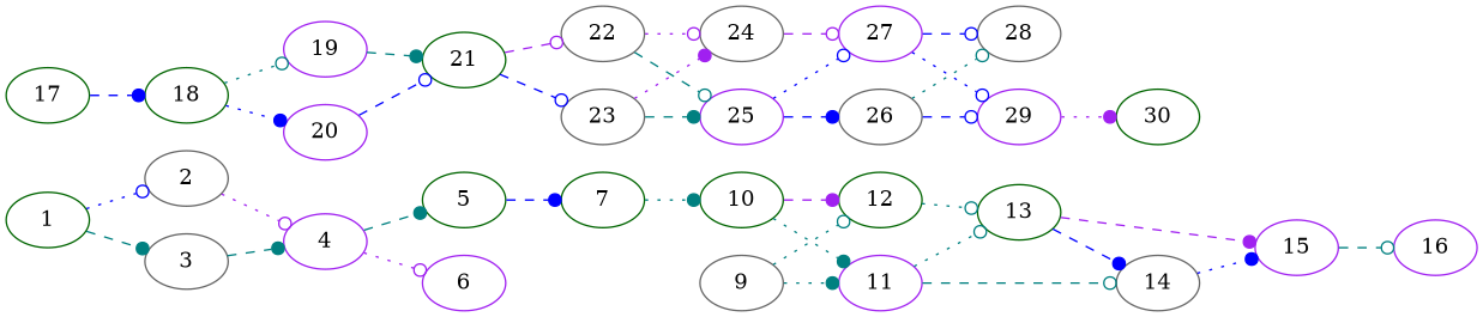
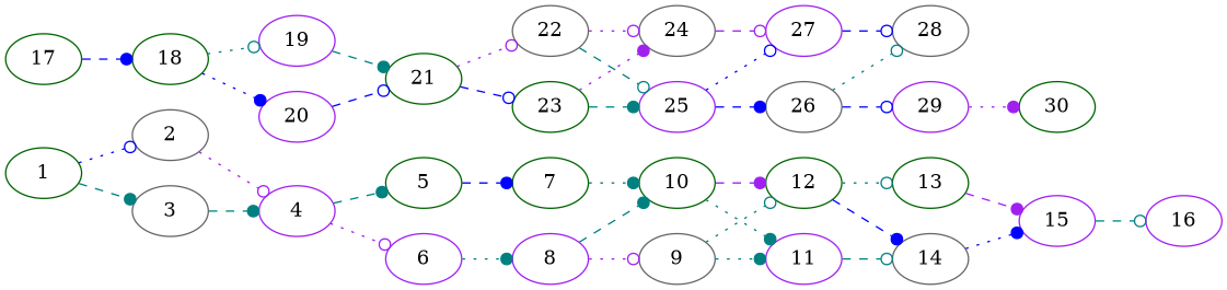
  digraph {
    rankdir=LR
    node [alpha=0.17 color=darkgreen expect_size=26897408]
    edge [arrowhead=odot color=teal style=dashed]
    1 [alpha=0.05 expect_size=10216448]
    2 [alpha=0.07 color=gray40]
    3 [color=gray40 expect_size=51891200]
    4 [alpha=0.04 color=purple expect_size=28174336]
    5 [alpha=0.14 expect_size=36046848]
    6 [alpha=0.04 color=purple expect_size=26807296]
    7 [alpha=0.11 expect_size=6085632]
+   8 [alpha=0.00 color=purple expect_size=21578752]
    10 [alpha=0.12 expect_size=26285056]
    9 [alpha=0.16 color=gray40 expect_size=48642048]
    11 [alpha=0.12 color=purple expect_size=16301056]
    12 [alpha=0.10 expect_size=28238848]
    13 [alpha=0.16 expect_size=45859840]
    14 [alpha=0.16 color=gray40 expect_size=38483968]
    15 [alpha=0.06 color=purple expect_size=48873472]
    16 [alpha=0.13 color=purple expect_size=35043328]
    17 [alpha=0.19 expect_size=45594624]
    18 [alpha=0.08 expect_size=23740416]
    19 [alpha=0.18 color=purple expect_size=24295424]
    20 [alpha=0.07 color=purple expect_size=15691776]
    21 [alpha=0.18 expect_size=44319744]
    22 [alpha=0.19 color=gray40 expect_size=26145792]
-   23 [alpha=0.19 color=gray40 expect_size=50443264]
+   23 [alpha=0.19 expect_size=50443264]
    24 [alpha=0.09 color=gray40 expect_size=41478144]
    25 [alpha=0.12 color=purple expect_size=31099904]
    27 [color=purple]
    26 [alpha=0.05 color=gray40 expect_size=44466176]
    28 [color=gray40 expect_size=25511936]
    29 [alpha=0.15 color=purple expect_size=43447296]
    30 [alpha=0.02 expect_size=37755904]
    1 -> 2 [color=blue style=dotted]
    1 -> 3 [arrowhead=dot]
    2 -> 4 [color=purple style=dotted]
    3 -> 4 [arrowhead=dot]
    4 -> 5 [arrowhead=dot]
    4 -> 6 [color=purple style=dotted]
    5 -> 7 [arrowhead=dot color=blue]
+   6 -> 8 [arrowhead=dot style=dotted]
    7 -> 10 [arrowhead=dot style=dotted]
+   8 -> 10 [arrowhead=dot]
+   8 -> 9 [color=purple style=dotted]
    10 -> 11 [arrowhead=dot style=dotted]
    10 -> 12 [arrowhead=dot color=purple]
    9 -> 11 [arrowhead=dot style=dotted]
    9 -> 12 [style=dotted]
-   11 -> 13 [style=dotted]
    11 -> 14
    12 -> 13 [style=dotted]
-   13 -> 14 [arrowhead=dot color=blue]
+   12 -> 14 [arrowhead=dot color=blue]
    13 -> 15 [arrowhead=dot color=purple]
    14 -> 15 [arrowhead=dot color=blue style=dotted]
    15 -> 16
    17 -> 18 [arrowhead=dot color=blue]
    18 -> 19 [style=dotted]
    18 -> 20 [arrowhead=dot color=blue style=dotted]
    19 -> 21 [arrowhead=dot]
    20 -> 21 [color=blue]
-   21 -> 22 [color=purple]
+   21 -> 22 [color=purple style=dotted]
    21 -> 23 [color=blue]
    22 -> 24 [color=purple style=dotted]
    22 -> 25
    23 -> 24 [arrowhead=dot color=purple style=dotted]
    23 -> 25 [arrowhead=dot]
    24 -> 27 [color=purple]
    25 -> 27 [color=blue style=dotted]
    25 -> 26 [arrowhead=dot color=blue]
    27 -> 28 [color=blue]
-   27 -> 29 [color=blue style=dotted]
    26 -> 28 [style=dotted]
    26 -> 29 [color=blue]
    29 -> 30 [arrowhead=dot color=purple style=dotted]
  }
